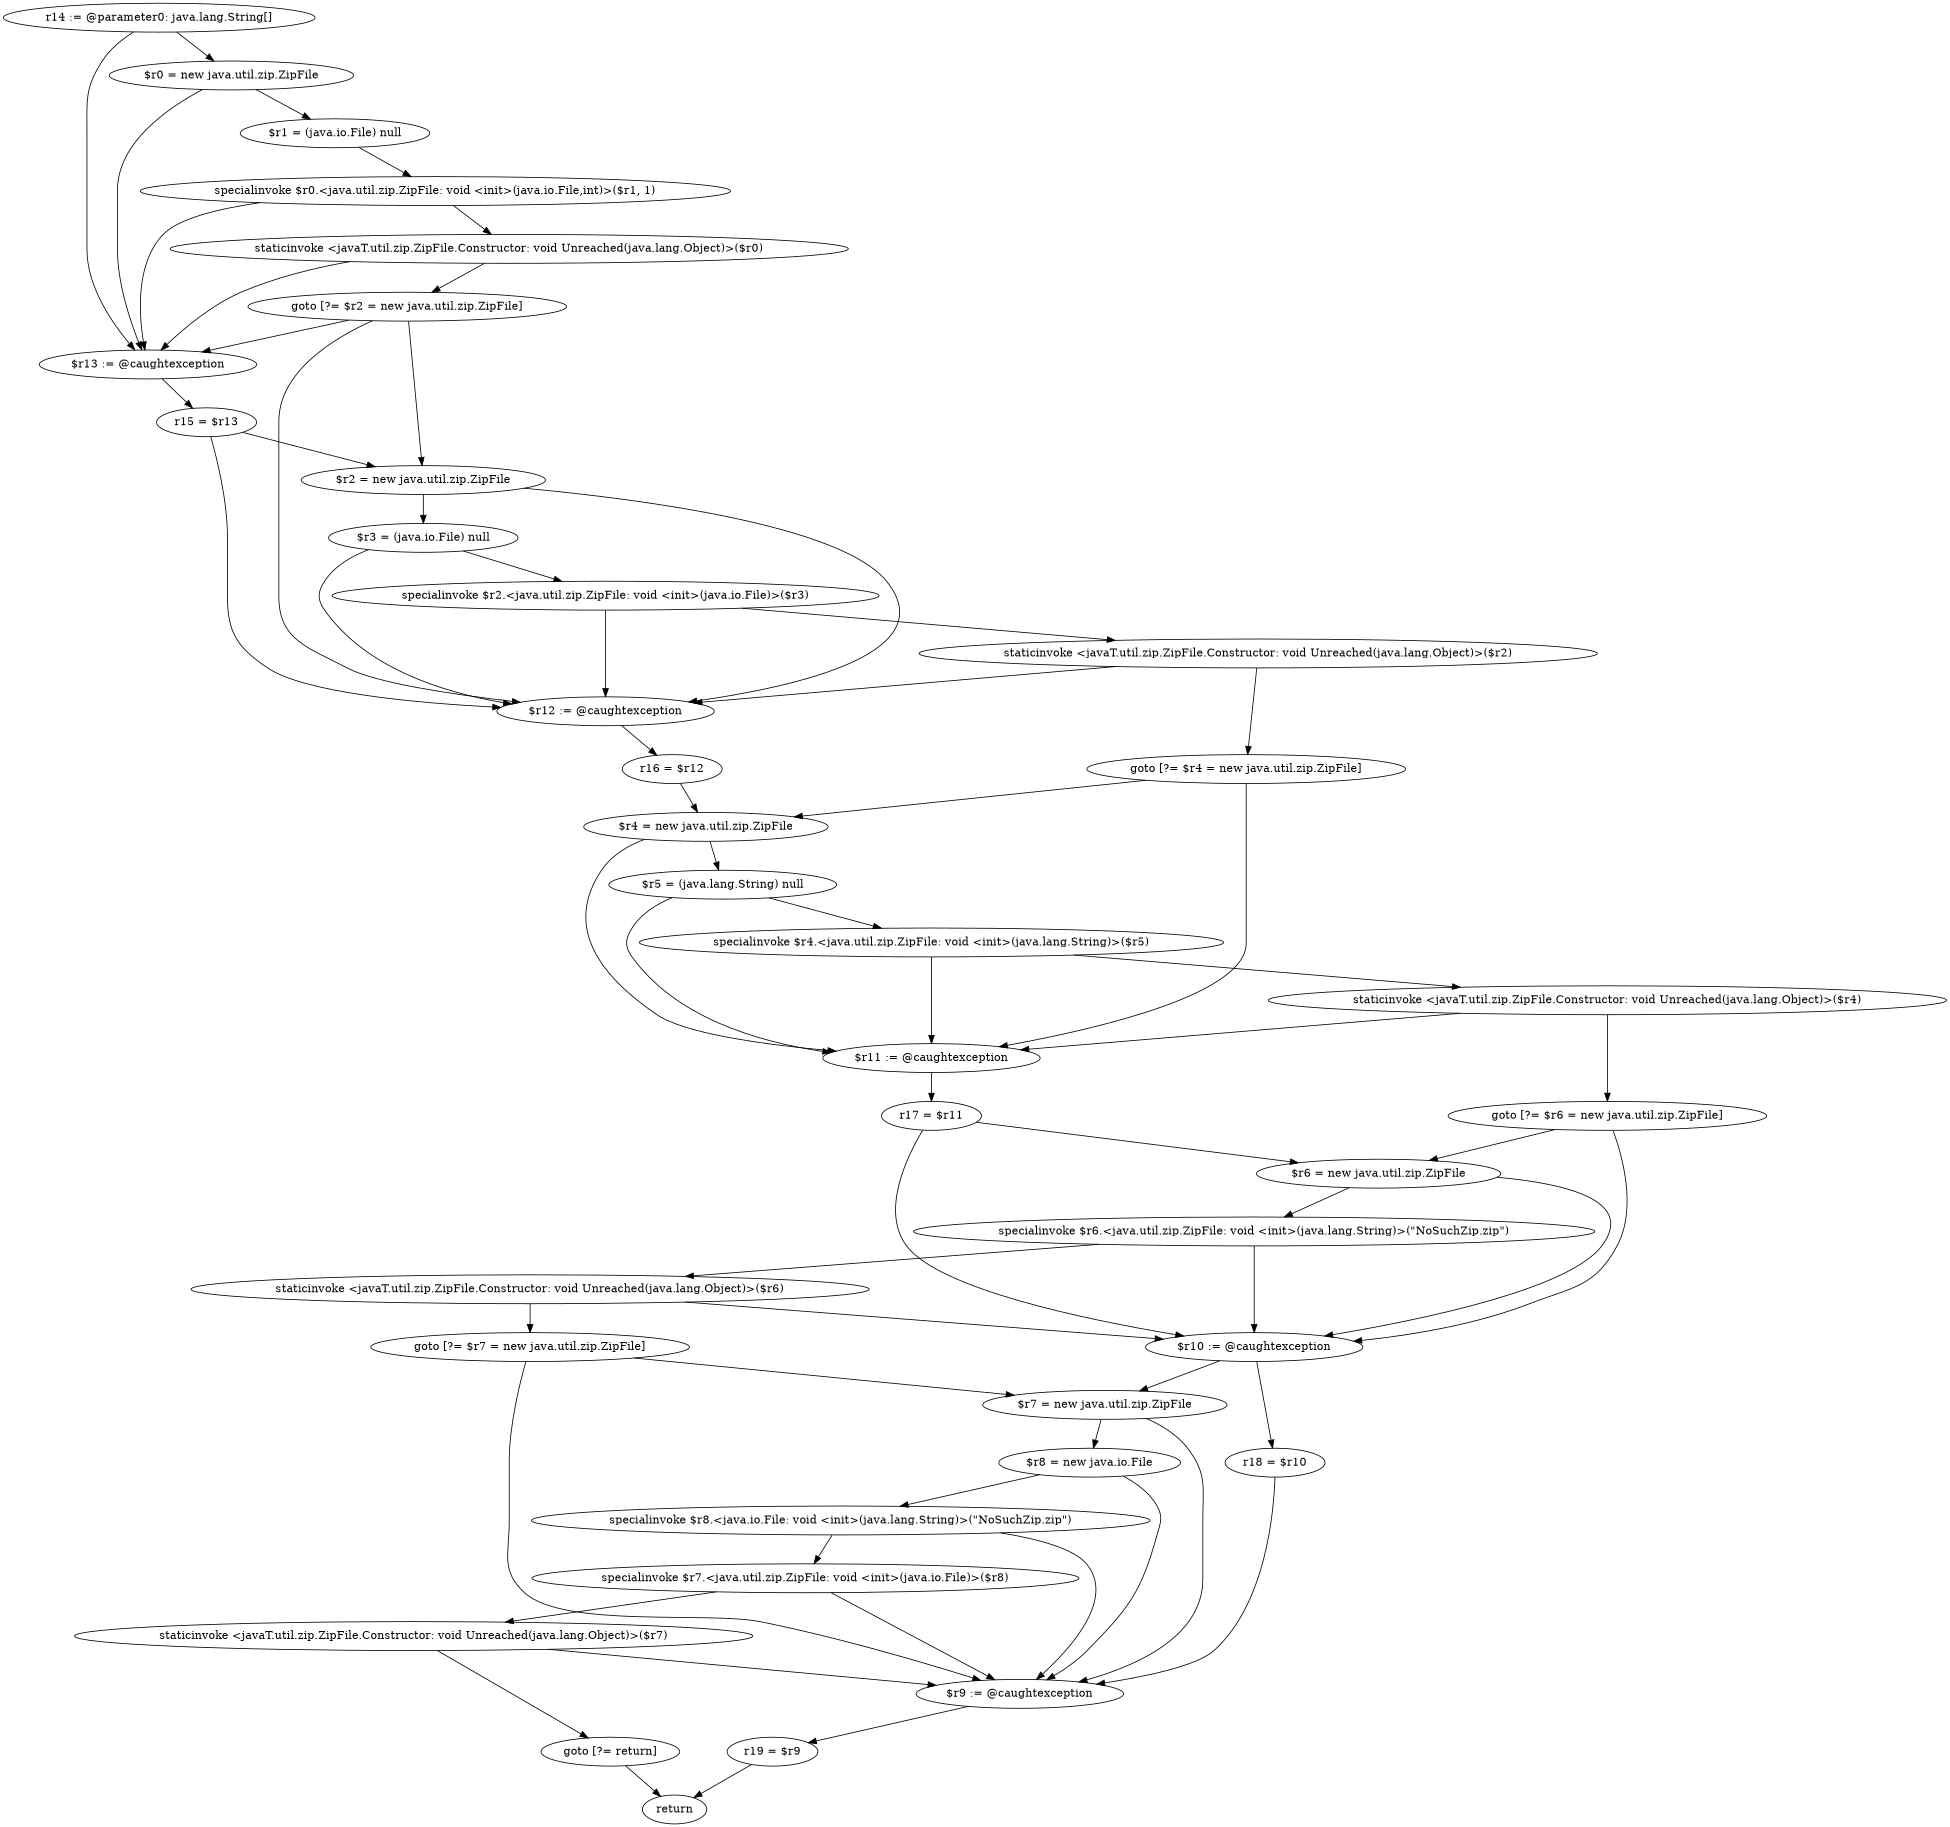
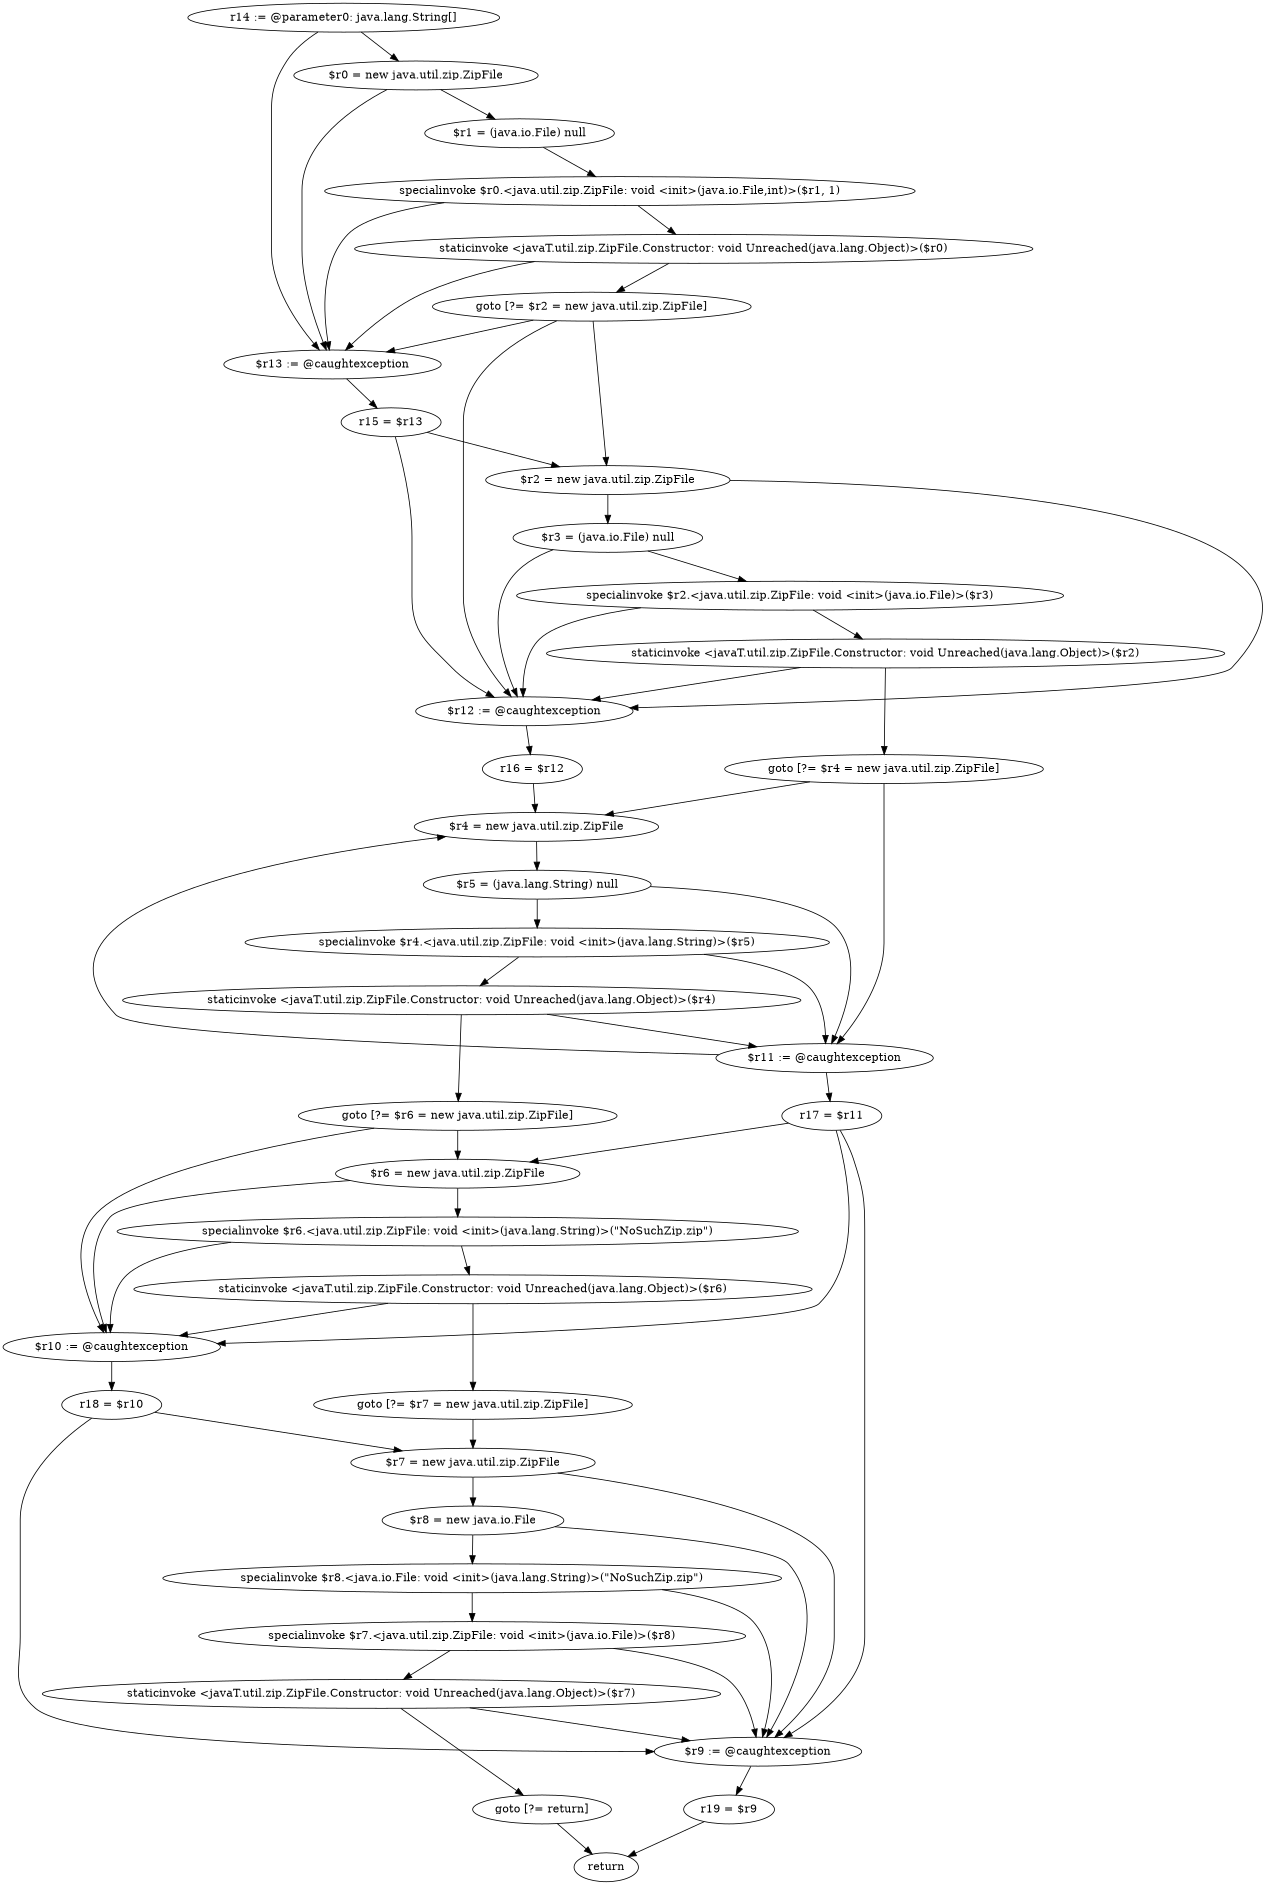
  digraph {
    "r14 := @parameter0: java.lang.String[]"
    "$r0 = new java.util.zip.ZipFile"
    "$r13 := @caughtexception"
    "$r1 = (java.io.File) null"
    "r15 = $r13"
    "specialinvoke $r0.<java.util.zip.ZipFile: void <init>(java.io.File,int)>($r1, 1)"
    "staticinvoke <javaT.util.zip.ZipFile.Constructor: void Unreached(java.lang.Object)>($r0)"
    "goto [?= $r2 = new java.util.zip.ZipFile]"
    "$r2 = new java.util.zip.ZipFile"
    "$r12 := @caughtexception"
    "$r3 = (java.io.File) null"
    "r16 = $r12"
    "specialinvoke $r2.<java.util.zip.ZipFile: void <init>(java.io.File)>($r3)"
    "staticinvoke <javaT.util.zip.ZipFile.Constructor: void Unreached(java.lang.Object)>($r2)"
    "goto [?= $r4 = new java.util.zip.ZipFile]"
    "$r4 = new java.util.zip.ZipFile"
    "$r11 := @caughtexception"
    "$r5 = (java.lang.String) null"
    "r17 = $r11"
    "specialinvoke $r4.<java.util.zip.ZipFile: void <init>(java.lang.String)>($r5)"
    "staticinvoke <javaT.util.zip.ZipFile.Constructor: void Unreached(java.lang.Object)>($r4)"
    "goto [?= $r6 = new java.util.zip.ZipFile]"
    "$r6 = new java.util.zip.ZipFile"
    "$r10 := @caughtexception"
    "specialinvoke $r6.<java.util.zip.ZipFile: void <init>(java.lang.String)>(\"NoSuchZip.zip\")"
    "r18 = $r10"
    "staticinvoke <javaT.util.zip.ZipFile.Constructor: void Unreached(java.lang.Object)>($r6)"
    "goto [?= $r7 = new java.util.zip.ZipFile]"
    "$r7 = new java.util.zip.ZipFile"
    "$r9 := @caughtexception"
    "$r8 = new java.io.File"
    "r19 = $r9"
    "specialinvoke $r8.<java.io.File: void <init>(java.lang.String)>(\"NoSuchZip.zip\")"
    "specialinvoke $r7.<java.util.zip.ZipFile: void <init>(java.io.File)>($r8)"
    "staticinvoke <javaT.util.zip.ZipFile.Constructor: void Unreached(java.lang.Object)>($r7)"
    "goto [?= return]"
    return
    "r14 := @parameter0: java.lang.String[]" -> "$r0 = new java.util.zip.ZipFile"
    "r14 := @parameter0: java.lang.String[]" -> "$r13 := @caughtexception"
    "$r0 = new java.util.zip.ZipFile" -> "$r13 := @caughtexception"
    "$r0 = new java.util.zip.ZipFile" -> "$r1 = (java.io.File) null"
    "$r13 := @caughtexception" -> "r15 = $r13"
    "$r1 = (java.io.File) null" -> "specialinvoke $r0.<java.util.zip.ZipFile: void <init>(java.io.File,int)>($r1, 1)"
    "r15 = $r13" -> "$r2 = new java.util.zip.ZipFile"
    "r15 = $r13" -> "$r12 := @caughtexception"
    "specialinvoke $r0.<java.util.zip.ZipFile: void <init>(java.io.File,int)>($r1, 1)" -> "$r13 := @caughtexception"
    "specialinvoke $r0.<java.util.zip.ZipFile: void <init>(java.io.File,int)>($r1, 1)" -> "staticinvoke <javaT.util.zip.ZipFile.Constructor: void Unreached(java.lang.Object)>($r0)"
    "staticinvoke <javaT.util.zip.ZipFile.Constructor: void Unreached(java.lang.Object)>($r0)" -> "$r13 := @caughtexception"
    "staticinvoke <javaT.util.zip.ZipFile.Constructor: void Unreached(java.lang.Object)>($r0)" -> "goto [?= $r2 = new java.util.zip.ZipFile]"
    "goto [?= $r2 = new java.util.zip.ZipFile]" -> "$r13 := @caughtexception"
    "goto [?= $r2 = new java.util.zip.ZipFile]" -> "$r2 = new java.util.zip.ZipFile"
    "goto [?= $r2 = new java.util.zip.ZipFile]" -> "$r12 := @caughtexception"
    "$r2 = new java.util.zip.ZipFile" -> "$r12 := @caughtexception"
    "$r2 = new java.util.zip.ZipFile" -> "$r3 = (java.io.File) null"
    "$r12 := @caughtexception" -> "r16 = $r12"
    "$r3 = (java.io.File) null" -> "$r12 := @caughtexception"
    "$r3 = (java.io.File) null" -> "specialinvoke $r2.<java.util.zip.ZipFile: void <init>(java.io.File)>($r3)"
    "r16 = $r12" -> "$r4 = new java.util.zip.ZipFile"
    "specialinvoke $r2.<java.util.zip.ZipFile: void <init>(java.io.File)>($r3)" -> "$r12 := @caughtexception"
    "specialinvoke $r2.<java.util.zip.ZipFile: void <init>(java.io.File)>($r3)" -> "staticinvoke <javaT.util.zip.ZipFile.Constructor: void Unreached(java.lang.Object)>($r2)"
    "staticinvoke <javaT.util.zip.ZipFile.Constructor: void Unreached(java.lang.Object)>($r2)" -> "$r12 := @caughtexception"
    "staticinvoke <javaT.util.zip.ZipFile.Constructor: void Unreached(java.lang.Object)>($r2)" -> "goto [?= $r4 = new java.util.zip.ZipFile]"
    "goto [?= $r4 = new java.util.zip.ZipFile]" -> "$r4 = new java.util.zip.ZipFile"
    "goto [?= $r4 = new java.util.zip.ZipFile]" -> "$r11 := @caughtexception"
-   "$r4 = new java.util.zip.ZipFile" -> "$r11 := @caughtexception"
+   "$r11 := @caughtexception" -> "$r4 = new java.util.zip.ZipFile"
    "$r4 = new java.util.zip.ZipFile" -> "$r5 = (java.lang.String) null"
    "$r11 := @caughtexception" -> "r17 = $r11"
    "$r5 = (java.lang.String) null" -> "$r11 := @caughtexception"
    "$r5 = (java.lang.String) null" -> "specialinvoke $r4.<java.util.zip.ZipFile: void <init>(java.lang.String)>($r5)"
    "r17 = $r11" -> "$r6 = new java.util.zip.ZipFile"
    "r17 = $r11" -> "$r10 := @caughtexception"
    "specialinvoke $r4.<java.util.zip.ZipFile: void <init>(java.lang.String)>($r5)" -> "$r11 := @caughtexception"
    "specialinvoke $r4.<java.util.zip.ZipFile: void <init>(java.lang.String)>($r5)" -> "staticinvoke <javaT.util.zip.ZipFile.Constructor: void Unreached(java.lang.Object)>($r4)"
    "staticinvoke <javaT.util.zip.ZipFile.Constructor: void Unreached(java.lang.Object)>($r4)" -> "$r11 := @caughtexception"
    "staticinvoke <javaT.util.zip.ZipFile.Constructor: void Unreached(java.lang.Object)>($r4)" -> "goto [?= $r6 = new java.util.zip.ZipFile]"
    "goto [?= $r6 = new java.util.zip.ZipFile]" -> "$r6 = new java.util.zip.ZipFile"
    "goto [?= $r6 = new java.util.zip.ZipFile]" -> "$r10 := @caughtexception"
    "$r6 = new java.util.zip.ZipFile" -> "$r10 := @caughtexception"
    "$r6 = new java.util.zip.ZipFile" -> "specialinvoke $r6.<java.util.zip.ZipFile: void <init>(java.lang.String)>(\"NoSuchZip.zip\")"
    "$r10 := @caughtexception" -> "r18 = $r10"
    "specialinvoke $r6.<java.util.zip.ZipFile: void <init>(java.lang.String)>(\"NoSuchZip.zip\")" -> "$r10 := @caughtexception"
    "specialinvoke $r6.<java.util.zip.ZipFile: void <init>(java.lang.String)>(\"NoSuchZip.zip\")" -> "staticinvoke <javaT.util.zip.ZipFile.Constructor: void Unreached(java.lang.Object)>($r6)"
-   "$r10 := @caughtexception" -> "$r7 = new java.util.zip.ZipFile"
+   "r18 = $r10" -> "$r7 = new java.util.zip.ZipFile"
    "r18 = $r10" -> "$r9 := @caughtexception"
    "staticinvoke <javaT.util.zip.ZipFile.Constructor: void Unreached(java.lang.Object)>($r6)" -> "$r10 := @caughtexception"
    "staticinvoke <javaT.util.zip.ZipFile.Constructor: void Unreached(java.lang.Object)>($r6)" -> "goto [?= $r7 = new java.util.zip.ZipFile]"
    "goto [?= $r7 = new java.util.zip.ZipFile]" -> "$r7 = new java.util.zip.ZipFile"
-   "goto [?= $r7 = new java.util.zip.ZipFile]" -> "$r9 := @caughtexception"
+   "r17 = $r11" -> "$r9 := @caughtexception"
    "$r7 = new java.util.zip.ZipFile" -> "$r9 := @caughtexception"
    "$r7 = new java.util.zip.ZipFile" -> "$r8 = new java.io.File"
    "$r9 := @caughtexception" -> "r19 = $r9"
    "$r8 = new java.io.File" -> "$r9 := @caughtexception"
    "$r8 = new java.io.File" -> "specialinvoke $r8.<java.io.File: void <init>(java.lang.String)>(\"NoSuchZip.zip\")"
    "r19 = $r9" -> return
    "specialinvoke $r8.<java.io.File: void <init>(java.lang.String)>(\"NoSuchZip.zip\")" -> "$r9 := @caughtexception"
    "specialinvoke $r8.<java.io.File: void <init>(java.lang.String)>(\"NoSuchZip.zip\")" -> "specialinvoke $r7.<java.util.zip.ZipFile: void <init>(java.io.File)>($r8)"
    "specialinvoke $r7.<java.util.zip.ZipFile: void <init>(java.io.File)>($r8)" -> "$r9 := @caughtexception"
    "specialinvoke $r7.<java.util.zip.ZipFile: void <init>(java.io.File)>($r8)" -> "staticinvoke <javaT.util.zip.ZipFile.Constructor: void Unreached(java.lang.Object)>($r7)"
    "staticinvoke <javaT.util.zip.ZipFile.Constructor: void Unreached(java.lang.Object)>($r7)" -> "$r9 := @caughtexception"
    "staticinvoke <javaT.util.zip.ZipFile.Constructor: void Unreached(java.lang.Object)>($r7)" -> "goto [?= return]"
    "goto [?= return]" -> return
  }
